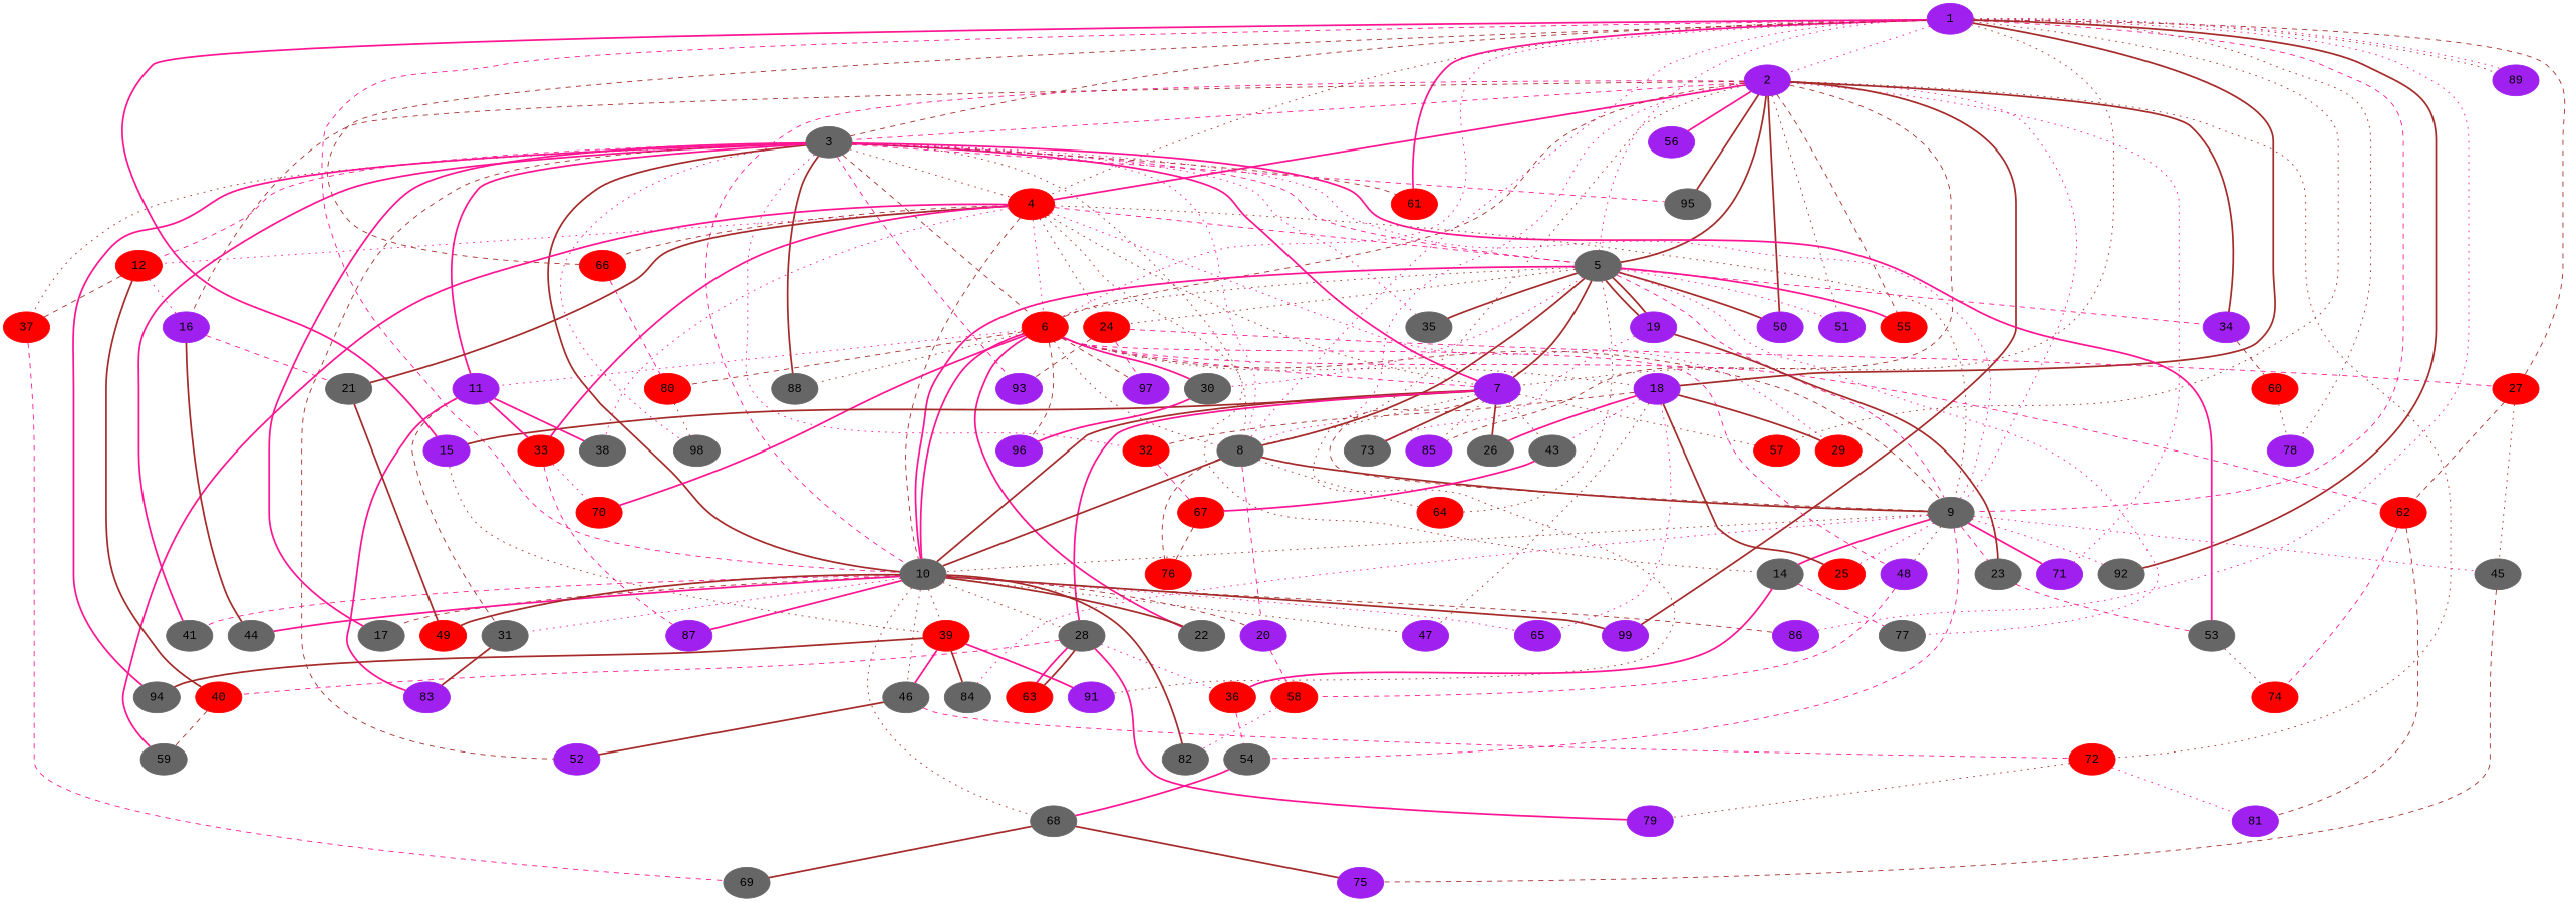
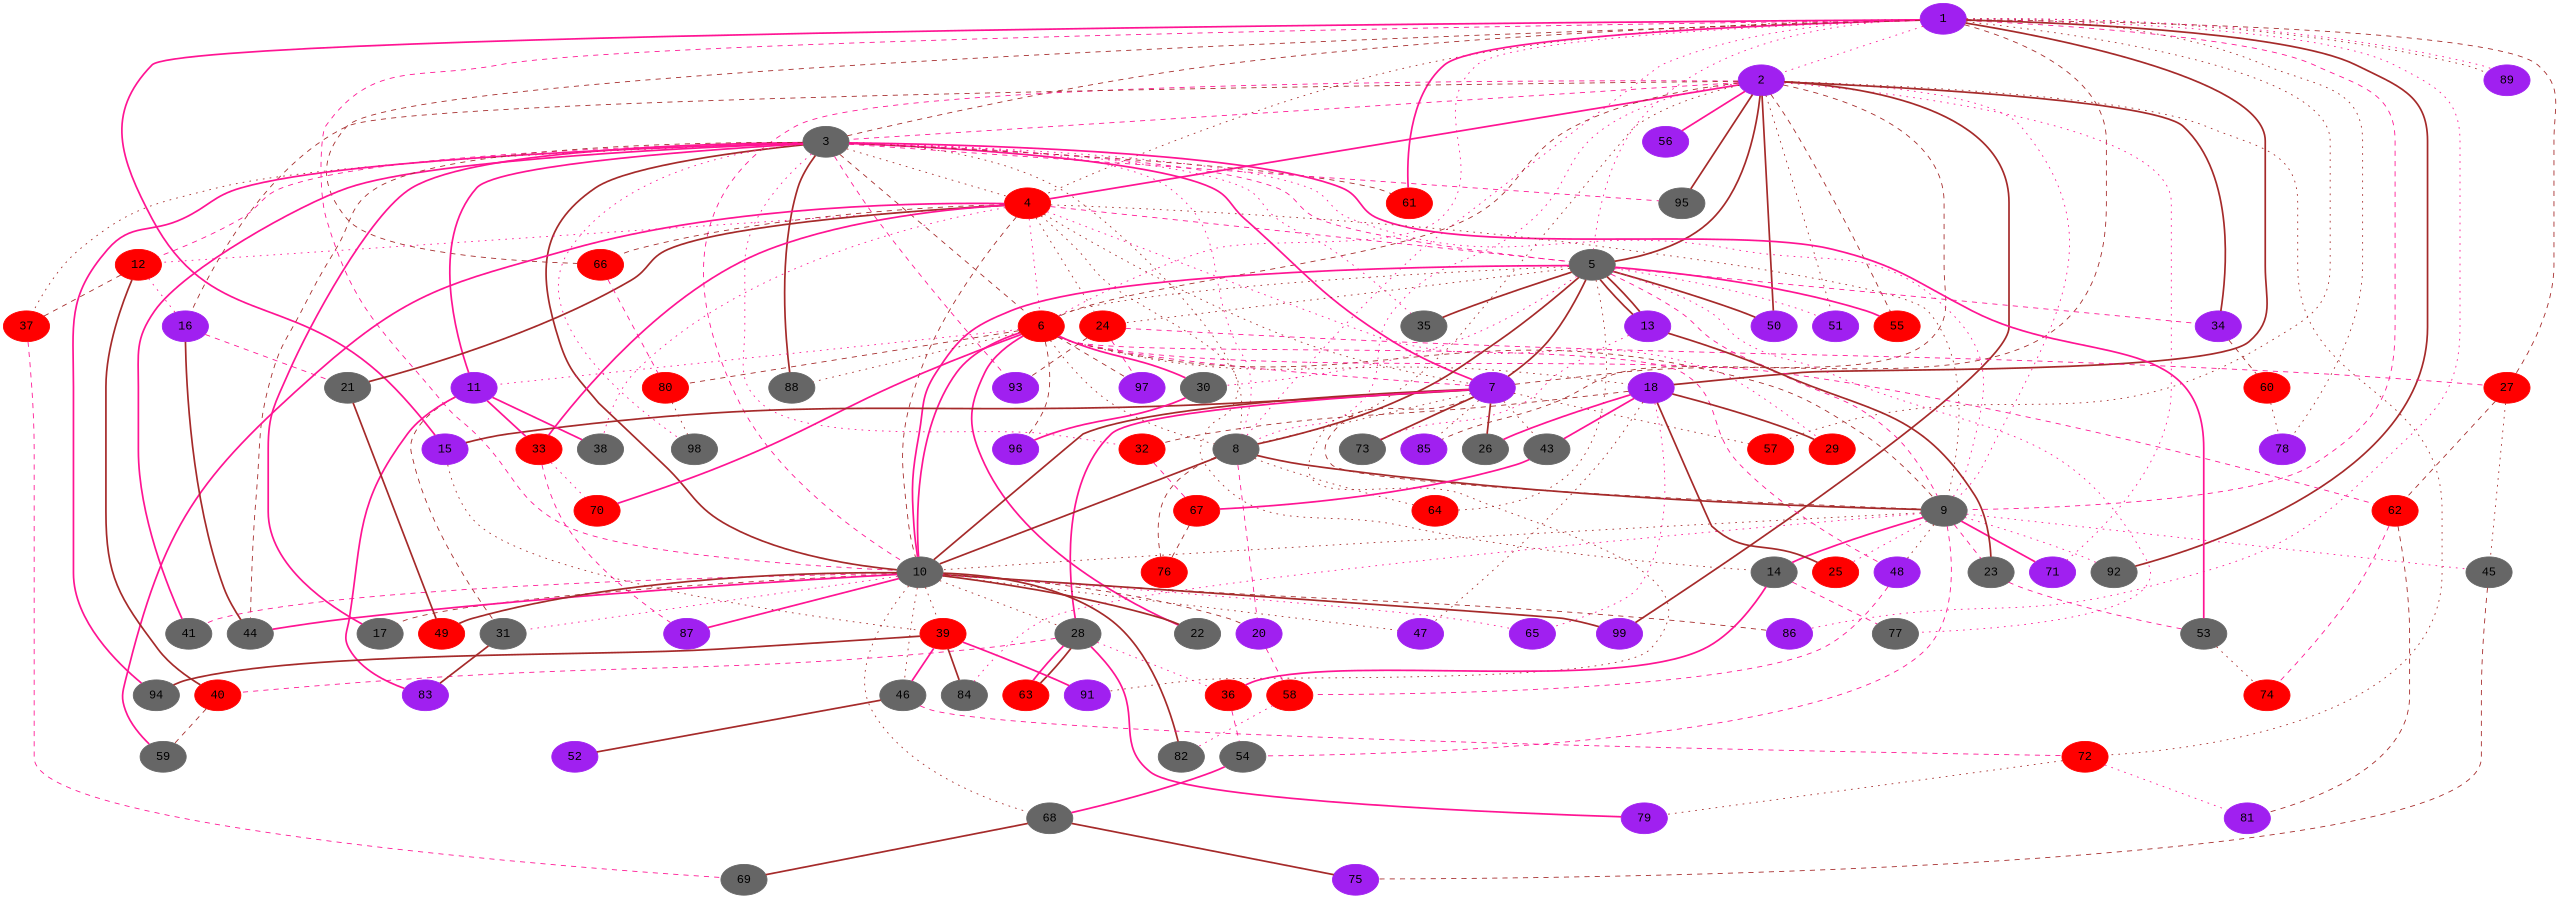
  graph {
    fontname="Liberation Mono"
    node [color=gray40 fontname="Liberation Mono" style=filled]
    edge [color=brown fontname="Liberation Mono" style=bold]
    1 [color=purple]
    2 [color=purple]
    3
    4 [color=red]
    5
    6 [color=red]
    7 [color=purple]
    8
    9
    10
    15 [color=purple]
    18 [color=purple]
    27 [color=red]
    57 [color=red]
    61 [color=red]
    66 [color=red]
    78 [color=purple]
    86 [color=purple]
    89 [color=purple]
    92
    16 [color=purple]
    34 [color=purple]
    50 [color=purple]
    51 [color=purple]
    55 [color=red]
    56 [color=purple]
    71 [color=purple]
    72 [color=red]
    85 [color=purple]
    n30 [color=purple label=99]
    91 [color=purple]
    95
    11 [color=purple]
    12 [color=red]
    14
    17
    32 [color=red]
    35
    37 [color=red]
    41
    52 [color=purple]
    53
    88
    93 [color=purple]
    94
    98
    21
    24 [color=red]
    29 [color=red]
    33 [color=red]
    38
    59
-   13 [color=purple label=19]
+   13 [color=purple]
    30
    64 [color=red]
    77
    22
    48 [color=purple]
    62 [color=red]
    70 [color=red]
    80 [color=red]
    96 [color=purple]
    97 [color=purple]
    26
    28
    43
    73
    20 [color=purple]
    76 [color=red]
    23
    25 [color=red]
    45
    54
    84
    31
    39 [color=red]
    44
    46
    47 [color=purple]
    49 [color=red]
    65 [color=purple]
    68
    82
    87 [color=purple]
    60 [color=red]
    79 [color=purple]
    81 [color=purple]
    83 [color=purple]
    40 [color=red]
    36 [color=red]
    67 [color=red]
    69
    74 [color=red]
    58 [color=red]
    63 [color=red]
    75 [color=purple]
    1 -- 2 [color=deeppink style=dotted]
    1 -- 3 [style=dashed]
    1 -- 4 [style=dotted]
    1 -- 5 [color=deeppink style=dotted]
    1 -- 6 [color=deeppink style=dotted]
-   1 -- 7 [style=dotted]
+   1 -- 7 [style=dashed]
    1 -- 8 [color=deeppink style=dotted]
    1 -- 9 [color=deeppink style=dashed]
    1 -- 10 [color=deeppink style=dashed]
    1 -- 15 [color=deeppink]
    1 -- 18
    1 -- 27 [style=dashed]
    1 -- 57 [style=dotted]
    1 -- 61 [color=deeppink]
    1 -- 66 [style=dashed]
    1 -- 78 [style=dotted]
    1 -- 86 [color=deeppink style=dotted]
    1 -- 89 [style=dotted]
    1 -- 89 [color=deeppink style=dotted]
    1 -- 92
    2 -- 3 [color=deeppink style=dashed]
    2 -- 4 [color=deeppink]
    2 -- 5
    2 -- 6 [style=dashed]
    2 -- 8 [color=deeppink style=dotted]
    2 -- 9 [color=deeppink style=dotted]
    2 -- 10 [color=deeppink style=dashed]
    2 -- 16 [style=dashed]
    2 -- 34
    2 -- 50
    2 -- 51 [style=dotted]
    2 -- 55 [style=dashed]
    2 -- 56 [color=deeppink]
    2 -- 71 [color=deeppink style=dotted]
    2 -- 72 [style=dotted]
    2 -- 85 [style=dashed]
    2 -- n30
    2 -- 91 [style=dotted]
    2 -- 95
    3 -- 4 [style=dotted]
    3 -- 5 [color=deeppink style=dashed]
    3 -- 6 [style=dashed]
    3 -- 7 [color=deeppink]
    3 -- 8 [color=deeppink style=dotted]
    3 -- 9 [color=deeppink style=dotted]
    3 -- 10
    3 -- 61 [style=dashed]
    3 -- 95 [color=deeppink style=dashed]
    3 -- 11 [color=deeppink]
    3 -- 12 [color=deeppink style=dashed]
    3 -- 14 [style=dotted]
    3 -- 17 [color=deeppink]
    3 -- 32 [color=deeppink style=dotted]
    3 -- 35 [color=deeppink style=dotted]
    3 -- 37 [style=dotted]
    3 -- 41 [color=deeppink]
-   3 -- 52 [style=dashed]
+   3 -- 44 [style=dashed]
    3 -- 53 [color=deeppink]
    3 -- 88
    3 -- 93 [color=deeppink style=dashed]
    3 -- 94 [color=deeppink]
    3 -- 98 [color=deeppink style=dotted]
    4 -- 5 [color=deeppink style=dashed]
    4 -- 6 [color=deeppink style=dotted]
    4 -- 7 [style=dotted]
    4 -- 8 [style=dotted]
    4 -- 9 [style=dotted]
    4 -- 10 [style=dashed]
    4 -- 66 [style=dashed]
    4 -- 12 [color=deeppink style=dotted]
    4 -- 21
    4 -- 24 [style=dotted]
    4 -- 29 [color=deeppink style=dotted]
    4 -- 33 [color=deeppink]
    4 -- 38 [color=deeppink style=dotted]
    4 -- 59 [color=deeppink]
    5 -- 6 [style=dotted]
    5 -- 7
    5 -- 8
    5 -- 9 [color=deeppink style=dashed]
    5 -- 10 [color=deeppink]
    5 -- 34 [color=deeppink style=dashed]
    5 -- 50
    5 -- 51 [color=deeppink style=dotted]
    5 -- 55 [color=deeppink]
    5 -- 35
    5 -- 24 [style=dotted]
    5 -- 13
    5 -- 13
    5 -- 30 [color=deeppink style=dotted]
    5 -- 64 [style=dotted]
    5 -- 77 [color=deeppink style=dotted]
    6 -- 7 [color=deeppink style=dashed]
    6 -- 8 [style=dotted]
    6 -- 9 [style=dashed]
    6 -- 10 [color=deeppink]
    6 -- 18 [style=dotted]
    6 -- 11 [color=deeppink style=dotted]
    6 -- 88 [style=dotted]
    6 -- 30 [color=deeppink]
    6 -- 22 [color=deeppink]
    6 -- 48 [color=deeppink style=dashed]
    6 -- 62 [color=deeppink style=dashed]
    6 -- 70 [color=deeppink]
    6 -- 80 [style=dashed]
    6 -- 96 [style=dashed]
    6 -- 97 [style=dashed]
    7 -- 8 [style=dotted]
    7 -- 9 [style=dashed]
    7 -- 10
    7 -- 15
    7 -- 57 [style=dotted]
    7 -- 85 [style=dotted]
    7 -- 26
    7 -- 28 [color=deeppink]
    7 -- 43 [style=dotted]
    7 -- 73
    8 -- 9
    8 -- 10
    8 -- 64 [style=dotted]
    8 -- 20 [color=deeppink style=dashed]
    8 -- 76 [style=dashed]
    9 -- 10 [style=dotted]
    9 -- 92 [color=deeppink style=dotted]
    9 -- 71 [color=deeppink]
    9 -- 14 [color=deeppink]
    9 -- 48 [style=dotted]
    9 -- 23 [color=deeppink style=dashed]
    9 -- 25 [color=deeppink style=dotted]
    9 -- 45 [color=deeppink style=dotted]
    9 -- 54 [color=deeppink style=dashed]
    9 -- 84 [color=deeppink style=dotted]
    10 -- 86 [style=dashed]
    10 -- n30
    10 -- 17 [style=dashed]
    10 -- 41 [color=deeppink style=dashed]
    10 -- 22
    10 -- 28 [style=dotted]
    10 -- 20 [style=dashed]
    10 -- 31 [color=deeppink style=dotted]
    10 -- 39 [style=dotted]
    10 -- 44 [color=deeppink]
    10 -- 46 [style=dotted]
    10 -- 47 [style=dotted]
    10 -- 49
    10 -- 65 [color=deeppink style=dotted]
    10 -- 68 [style=dotted]
    10 -- 82
    10 -- 87 [color=deeppink]
    15 -- 39 [style=dotted]
    18 -- 32 [style=dashed]
    18 -- 29
    18 -- 26 [color=deeppink]
-   18 -- 43 [color=deeppink style=dotted]
+   18 -- 43 [color=deeppink]
    18 -- 25
    18 -- 47 [style=dotted]
    18 -- 65 [color=deeppink style=dotted]
    27 -- 62 [style=dashed]
    27 -- 45 [style=dotted]
    66 -- 80 [color=deeppink style=dashed]
    16 -- 21 [color=deeppink style=dashed]
    16 -- 44
    34 -- 60 [style=dashed]
    72 -- 79 [style=dotted]
    72 -- 81 [color=deeppink style=dotted]
    11 -- 33 [color=deeppink]
    11 -- 38 [color=deeppink]
    11 -- 31 [style=dashed]
    11 -- 83 [color=deeppink]
    12 -- 16 [color=deeppink style=dotted]
    12 -- 37 [style=dashed]
    12 -- 40
    14 -- 77 [color=deeppink style=dashed]
    14 -- 36 [color=deeppink]
    32 -- 67 [color=deeppink style=dashed]
    37 -- 69 [color=deeppink style=dashed]
    53 -- 74 [style=dotted]
    21 -- 49
    24 -- 27 [color=deeppink style=dashed]
    24 -- 93 [style=dashed]
    24 -- 97 [color=deeppink style=dashed]
    33 -- 70 [color=deeppink style=dotted]
    33 -- 87 [color=deeppink style=dashed]
    13 -- 73 [color=deeppink style=dotted]
    13 -- 23
    30 -- 96 [color=deeppink]
    48 -- 58 [color=deeppink style=dashed]
    62 -- 81 [style=dashed]
    62 -- 74 [color=deeppink style=dashed]
    80 -- 98 [style=dotted]
    28 -- 79 [color=deeppink]
    28 -- 40 [color=deeppink style=dashed]
    28 -- 36 [color=deeppink style=dotted]
    28 -- 63 [color=deeppink]
    28 -- 63
    43 -- 67 [color=deeppink]
    20 -- 58 [color=deeppink style=dashed]
    23 -- 53 [color=deeppink style=dashed]
    45 -- 75 [style=dashed]
    54 -- 68 [color=deeppink]
    31 -- 83
    39 -- 91 [color=deeppink]
    39 -- 94
    39 -- 84
    39 -- 46 [color=deeppink]
    46 -- 72 [color=deeppink style=dashed]
    46 -- 52
    68 -- 69
    68 -- 75
    60 -- 78 [style=dotted]
    40 -- 59 [style=dashed]
    36 -- 54 [color=deeppink style=dashed]
    67 -- 76 [style=dashed]
    58 -- 82 [color=deeppink style=dotted]
  }
